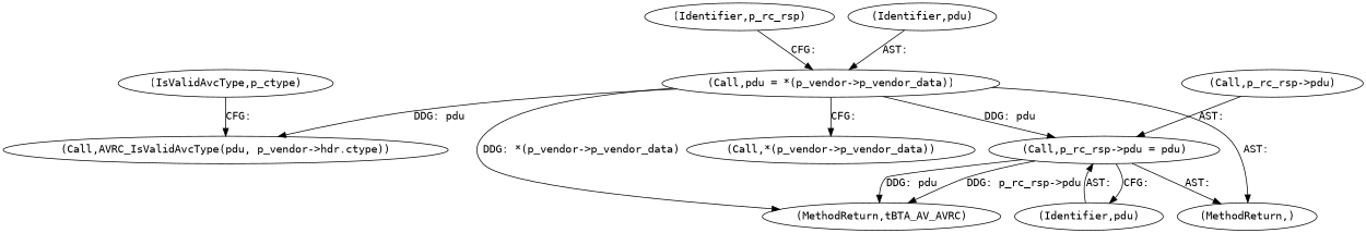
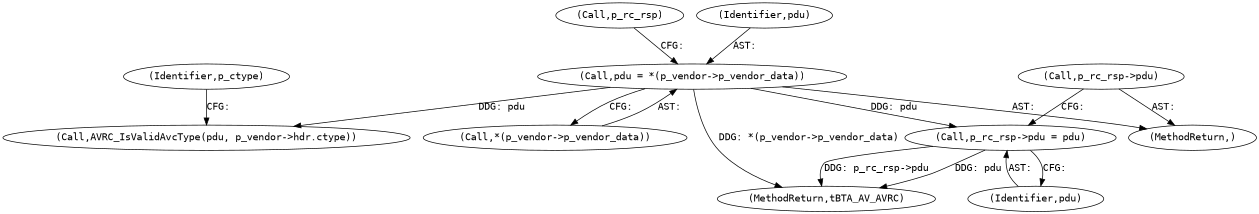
  digraph {
    fontname="DejaVu Sans Mono"
    node [fontname="DejaVu Sans Mono"]
    edge [fontname="DejaVu Sans Mono"]
    n1 [label="(Call,p_rc_rsp->pdu = pdu)"]
    n2 [label="(MethodReturn,tBTA_AV_AVRC)"]
    n3 [label="(MethodReturn,)"]
    n4 [label="(Identifier,pdu)"]
    n5 [label="(Call,pdu = *(p_vendor->p_vendor_data))"]
    n6 [label="(Call,AVRC_IsValidAvcType(pdu, p_vendor->hdr.ctype))"]
    n7 [label="(Call,*(p_vendor->p_vendor_data))"]
-   n8 [label="(Identifier,p_rc_rsp)"]
-   n9 [label="(IsValidAvcType,p_ctype)"]
+   n8 [label="(Call,p_rc_rsp)"]
+   n9 [label="(Identifier,p_ctype)"]
    n10 [label="(Identifier,pdu)"]
    n11 [label="(Call,p_rc_rsp->pdu)"]
    n1 -> n2 [label="DDG: pdu"]
    n1 -> n2 [label="DDG: p_rc_rsp->pdu"]
-   n1 -> n3 [label="AST: "]
+   n11 -> n3 [label="AST: "]
    n1 -> n4 [label="CFG: "]
    n4 -> n1 [label="AST: "]
    n5 -> n1 [label="DDG: pdu"]
    n5 -> n2 [label="DDG: *(p_vendor->p_vendor_data)"]
    n5 -> n3 [label="AST: "]
    n5 -> n6 [label="DDG: pdu"]
    n5 -> n7 [label="CFG: "]
+   n7 -> n5 [label="AST: "]
    n8 -> n5 [label="CFG: "]
    n9 -> n6 [label="CFG: "]
    n10 -> n5 [label="AST: "]
-   n11 -> n1 [label="AST: "]
+   n11 -> n1 [label="CFG: "]
  }
